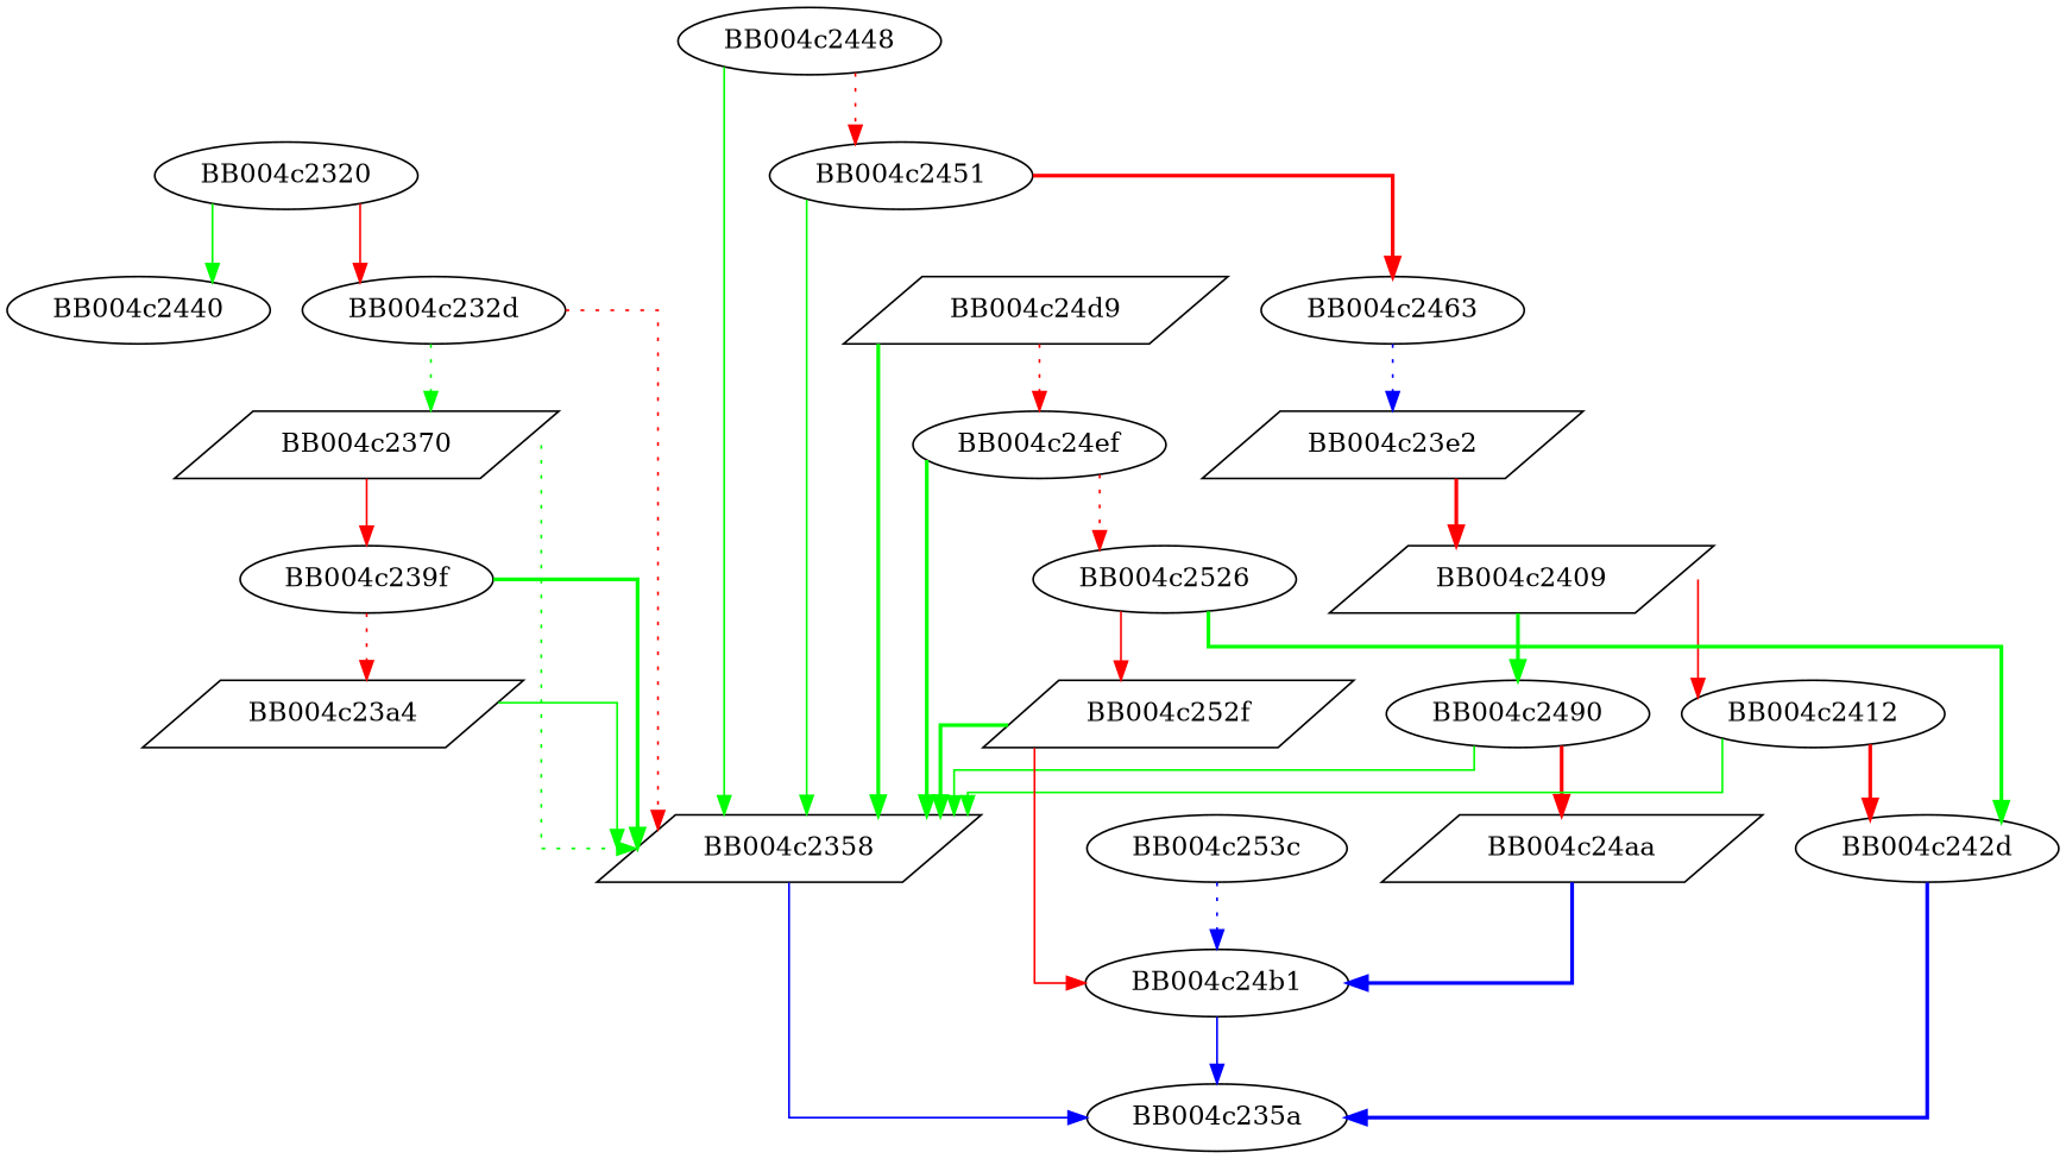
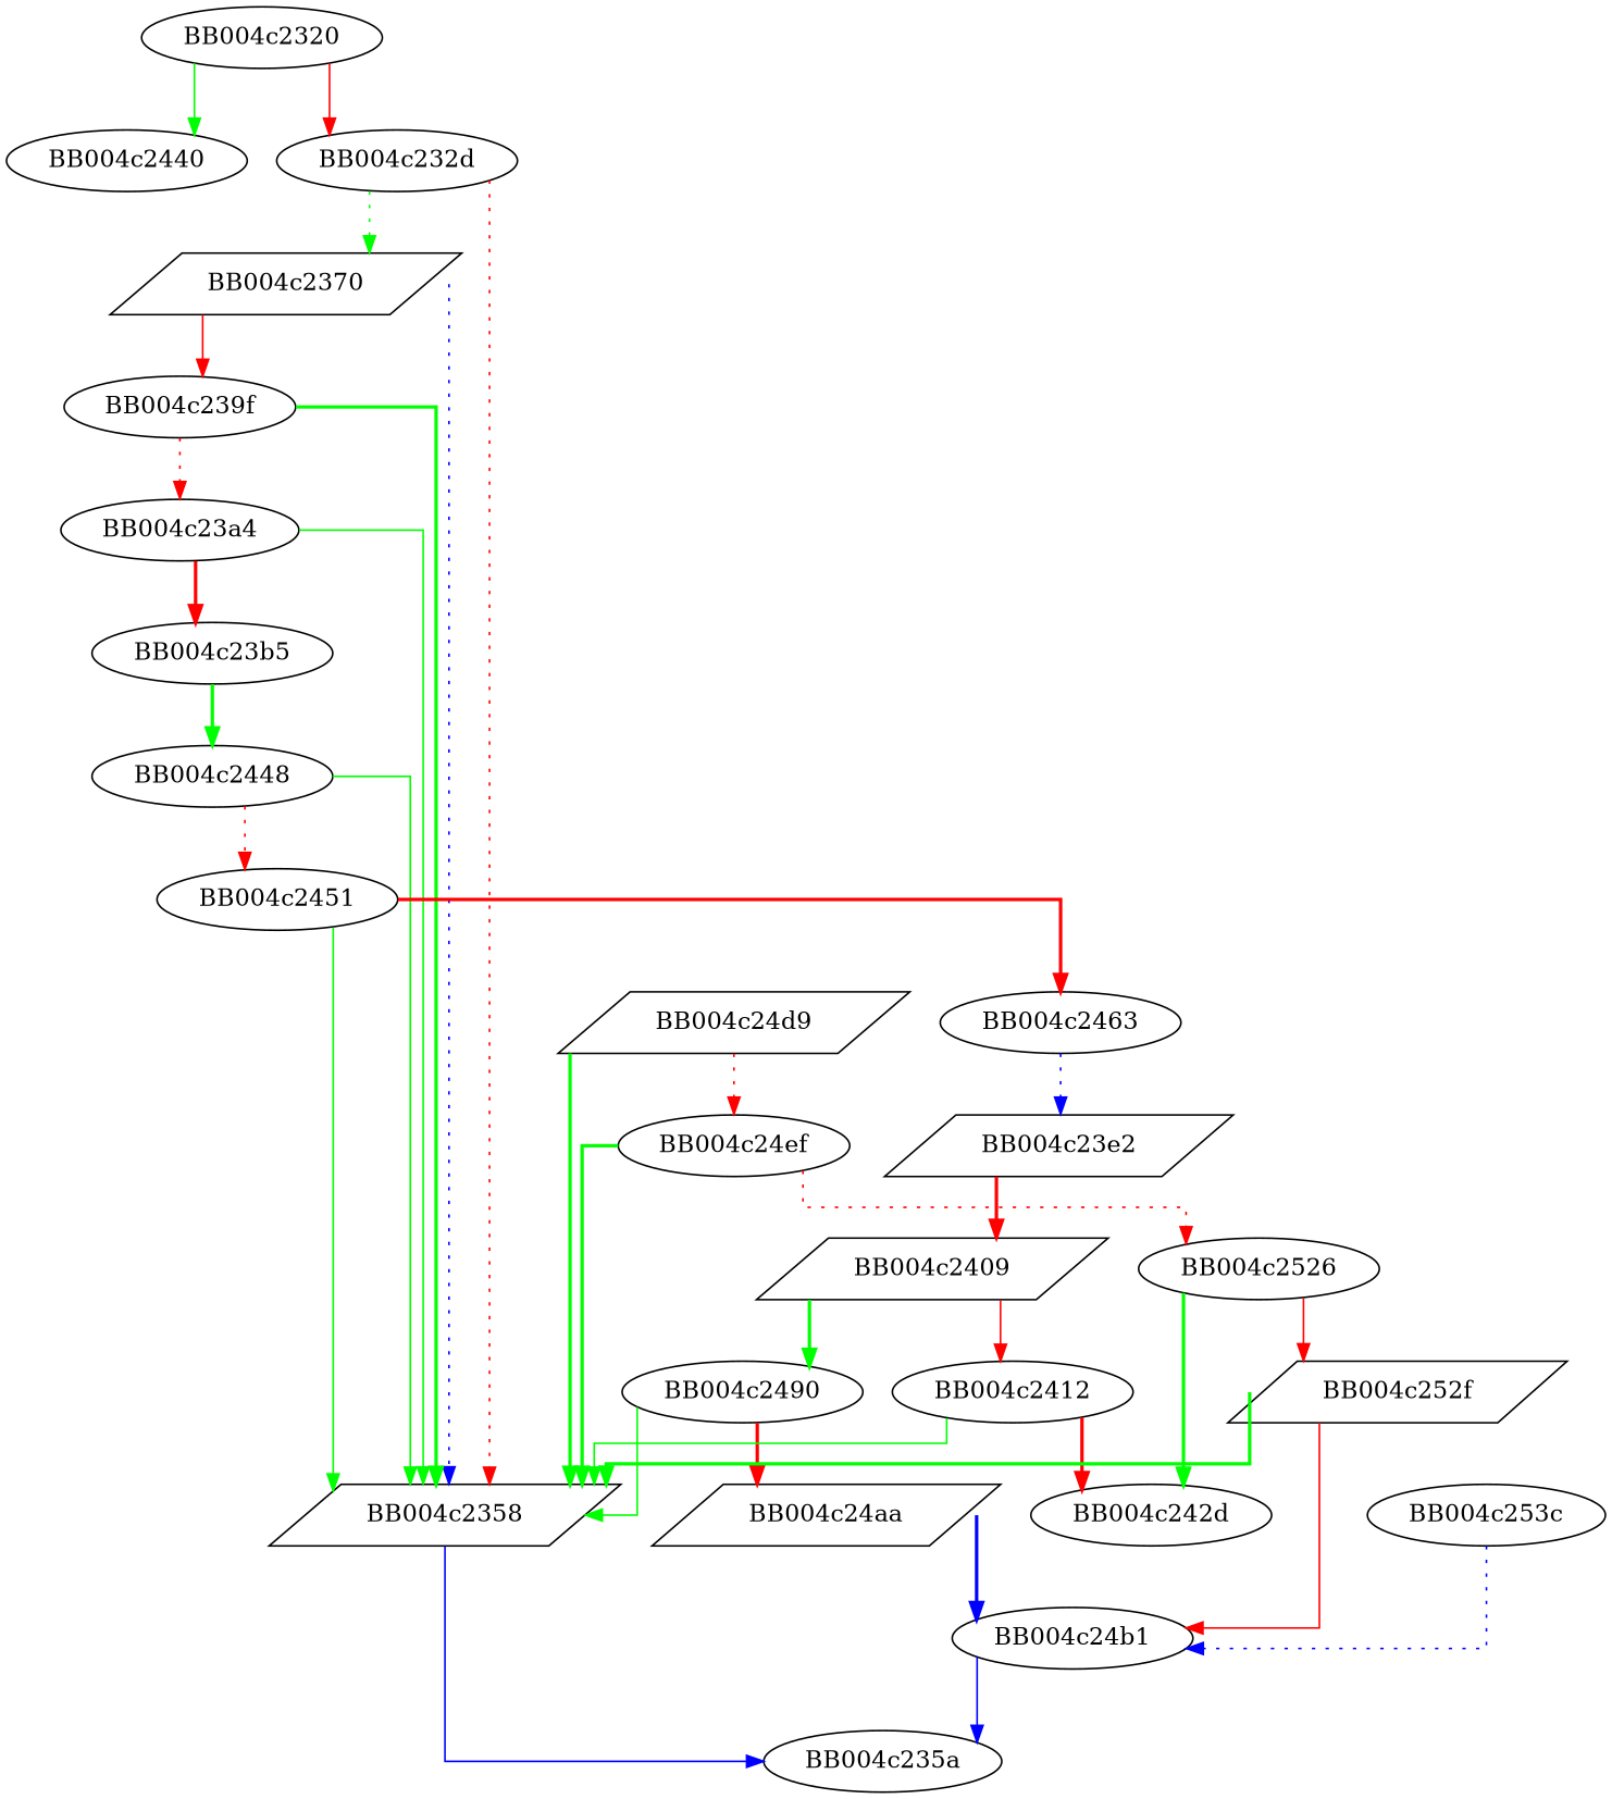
  digraph {
    splines=ortho
    node [shape=ellipse]
    edge [color=green style=bold]
    BB004c2320
    BB004c2440
    BB004c232d
    BB004c2370 [shape=parallelogram]
    BB004c2358 [shape=parallelogram]
    BB004c239f
    BB004c235a
-   BB004c23a4 [shape=parallelogram]
+   BB004c23a4
+   BB004c23b5
    BB004c2448
    BB004c2451
    BB004c2463
    BB004c23e2 [shape=parallelogram]
    BB004c2409 [shape=parallelogram]
    BB004c2490
    BB004c2412
    BB004c24d9 [shape=parallelogram]
    BB004c24ef
    BB004c24aa [shape=parallelogram]
    BB004c242d
    BB004c24b1
    BB004c2526
    BB004c252f [shape=parallelogram]
    BB004c253c
    BB004c2320 -> BB004c2440 [style=solid]
    BB004c2320 -> BB004c232d [color=red style=solid]
    BB004c232d -> BB004c2370 [style=dotted]
    BB004c232d -> BB004c2358 [color=red style=dotted]
-   BB004c2370 -> BB004c2358 [style=dotted]
+   BB004c2370 -> BB004c2358 [color=blue style=dotted]
    BB004c2370 -> BB004c239f [color=red style=solid]
    BB004c2358 -> BB004c235a [color=blue style=solid]
    BB004c239f -> BB004c2358
    BB004c239f -> BB004c23a4 [color=red style=dotted]
    BB004c23a4 -> BB004c2358 [style=solid]
+   BB004c23a4 -> BB004c23b5 [color=red]
+   BB004c23b5 -> BB004c2448
    BB004c2448 -> BB004c2358 [style=solid]
    BB004c2448 -> BB004c2451 [color=red style=dotted]
    BB004c2451 -> BB004c2358 [style=solid]
    BB004c2451 -> BB004c2463 [color=red]
    BB004c2463 -> BB004c23e2 [color=blue style=dotted]
    BB004c23e2 -> BB004c2409 [color=red]
    BB004c2409 -> BB004c2490
    BB004c2409 -> BB004c2412 [color=red style=solid]
    BB004c2490 -> BB004c2358 [style=solid]
    BB004c2490 -> BB004c24aa [color=red]
    BB004c2412 -> BB004c2358 [style=solid]
    BB004c2412 -> BB004c242d [color=red]
    BB004c24d9 -> BB004c2358
    BB004c24d9 -> BB004c24ef [color=red style=dotted]
    BB004c24ef -> BB004c2358
    BB004c24ef -> BB004c2526 [color=red style=dotted]
    BB004c24aa -> BB004c24b1 [color=blue]
-   BB004c242d -> BB004c235a [color=blue]
    BB004c24b1 -> BB004c235a [color=blue style=solid]
    BB004c2526 -> BB004c242d
    BB004c2526 -> BB004c252f [color=red style=solid]
    BB004c252f -> BB004c2358
    BB004c252f -> BB004c24b1 [color=red style=solid]
    BB004c253c -> BB004c24b1 [color=blue style=dotted]
  }
